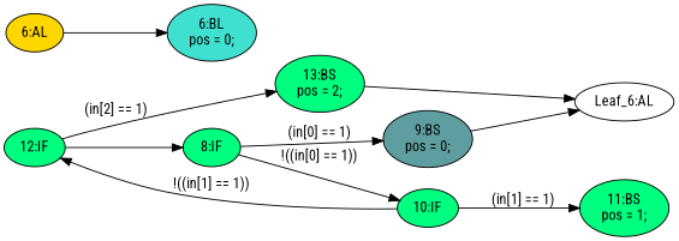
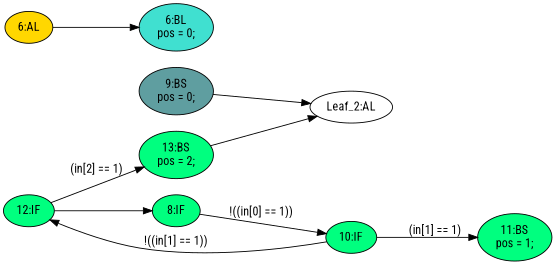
  strict digraph {
    fontname="Roboto Condensed"
    rankdir=LR
    node [fillcolor=springgreen fontname="Roboto Condensed" statements="[]" style=filled typ=BlockingSubstitution]
    edge [cond="['in']" fontname="Roboto Condensed" lineno=None]
    n1 [ast="<pyverilog.vparser.ast.BlockingSubstitution object at 0x7fa838ad1ad0>" fillcolor=cadetblue label="9:BS\npos = 0;" statements="[<pyverilog.vparser.ast.BlockingSubstitution object at 0x7fa838ad1ad0>]"]
-   n2 [def_var="['pos']" label="Leaf_6:AL" fillcolor="" statements="" style="" typ=""]
+   n2 [def_var="['pos']" label="Leaf_2:AL" fillcolor="" statements="" style="" typ=""]
    n3 [ast="<pyverilog.vparser.ast.IfStatement object at 0x7fa838ad1d90>" label="12:IF" typ=IfStatement]
    n4 [ast="<pyverilog.vparser.ast.BlockingSubstitution object at 0x7fa838ad1e50>" label="13:BS\npos = 2;" statements="[<pyverilog.vparser.ast.BlockingSubstitution object at 0x7fa838ad1e50>]"]
    n5 [ast="<pyverilog.vparser.ast.IfStatement object at 0x7fa838ae7310>" label="8:IF" typ=IfStatement]
    n6 [ast="<pyverilog.vparser.ast.IfStatement object at 0x7fa83733ef90>" label="10:IF" typ=IfStatement]
    n7 [ast="<pyverilog.vparser.ast.BlockingSubstitution object at 0x7fa83733eb90>" label="11:BS\npos = 1;" statements="[<pyverilog.vparser.ast.BlockingSubstitution object at 0x7fa83733eb90>]"]
    n8 [ast="<pyverilog.vparser.ast.Block object at 0x7fa838ae72d0>" fillcolor=turquoise label="6:BL\npos = 0;" statements="[<pyverilog.vparser.ast.BlockingSubstitution object at 0x7fa838ae7190>]" typ=Block]
    n9 [ast="<pyverilog.vparser.ast.Always object at 0x7fa838ae74d0>" clk_sens=False fillcolor=gold label="6:AL" sens="[]" typ=Always use_var="['in']"]
    n1 -> n2 [cond="[]"]
    n3 -> n4 [label="(in[2] == 1)" lineno=12]
    n3 -> n5 [cond="[]"]
    n4 -> n2 [cond="[]"]
-   n5 -> n1 [label="(in[0] == 1)" lineno=8]
    n5 -> n6 [label="!((in[0] == 1))" lineno=8]
    n6 -> n3 [label="!((in[1] == 1))" lineno=10]
    n6 -> n7 [label="(in[1] == 1)" lineno=10]
    n9 -> n8 [cond="[]"]
  }
